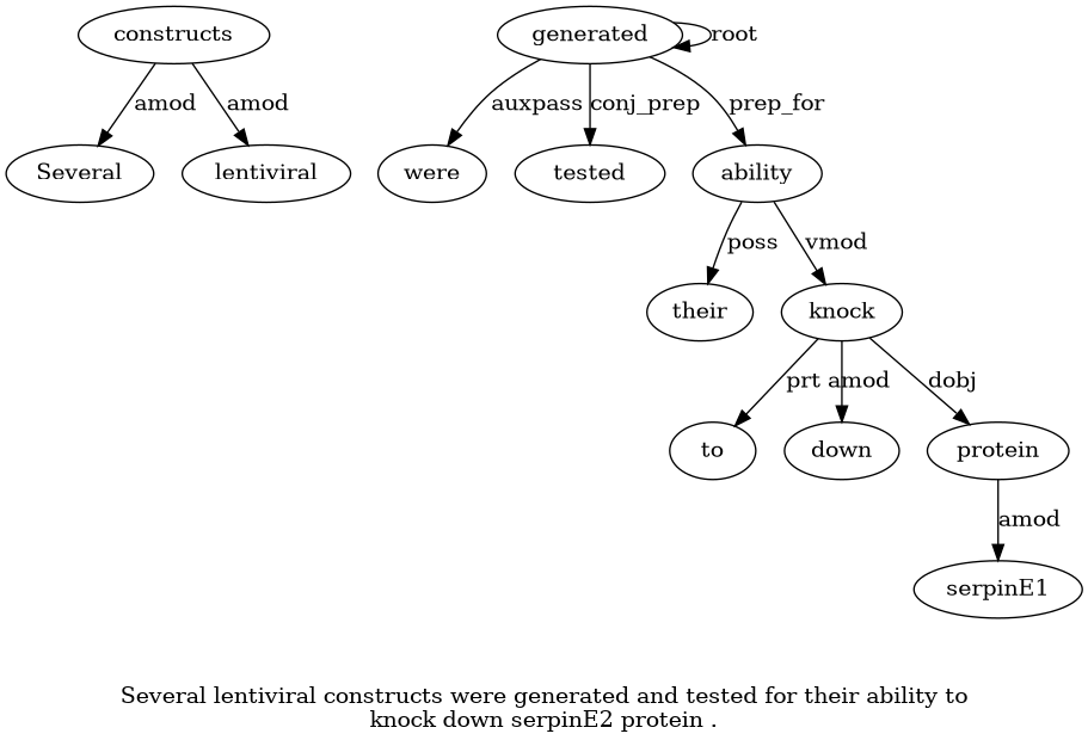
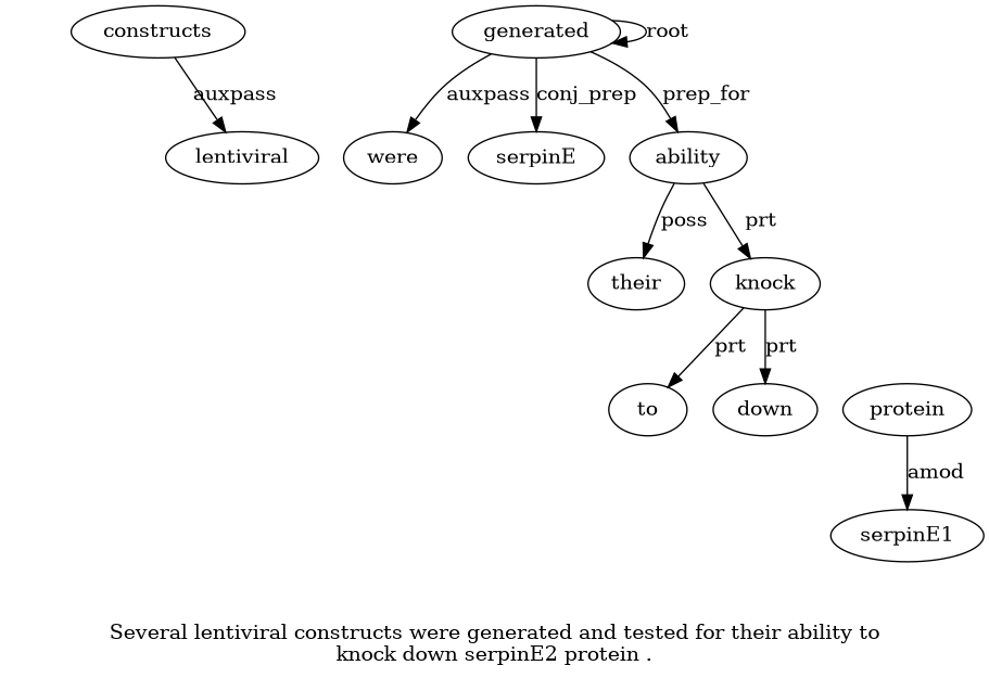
  digraph {
    label="Several lentiviral constructs were generated and tested for their ability to\nknock down serpinE2 protein ."
    node [fillcolor=white style=filled]
    n1 [label=constructs]
-   n2 [label=Several]
    n3 [label=lentiviral]
    n4 [label=generated]
    n5 [label=were]
-   n6 [label=tested]
+   n6 [label=serpinE]
    n7 [label=ability]
    n8 [label=their]
    n9 [label=knock]
    n10 [label=to]
    n11 [label=down]
    n12 [label=protein]
    n13 [label=serpinE1]
-   n1 -> n2 [label=amod]
-   n1 -> n3 [label=amod]
+   n1 -> n3 [label=auxpass]
    n4 -> n4 [label=root]
    n4 -> n5 [label=auxpass]
    n4 -> n6 [label=conj_prep]
    n4 -> n7 [label=prep_for]
    n7 -> n8 [label=poss]
-   n7 -> n9 [label=vmod]
+   n7 -> n9 [label=prt]
    n9 -> n10 [label=prt]
-   n9 -> n11 [label=amod]
-   n9 -> n12 [label=dobj]
+   n9 -> n11 [label=prt]
    n12 -> n13 [label=amod]
  }
